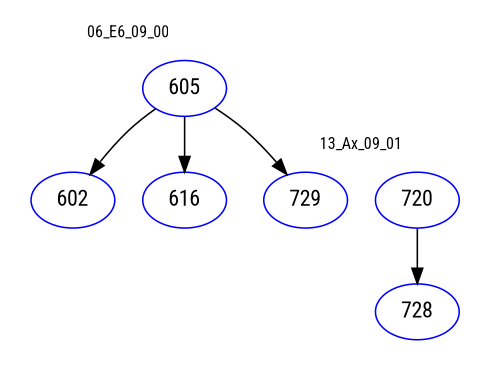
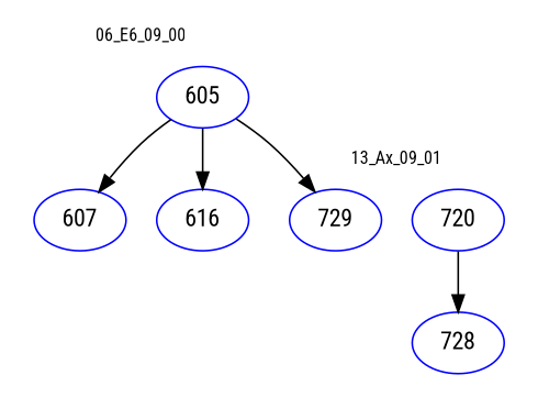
  digraph {
    fontname="Roboto Condensed"
    node [color=blue fontname="Roboto Condensed"]
    edge [color=black fontname="Roboto Condensed"]
    n1 [label=720]
    n2 [label=729]
    n3 [label=728]
    n4 [label=605]
-   n5 [label=602]
+   n5 [label=607]
    n6 [label=616]
    subgraph cluster_1 {
      color=white
      fontsize=10
      label="13_Ax_09_01"
      n1
      n2
      n3
    }
    subgraph cluster_2 {
      color=white
      fontsize=10
      label="06_E6_09_00"
      n4
      n5
      n6
    }
    n1 -> n3
    n4 -> n2
    n4 -> n5
    n4 -> n6
  }
